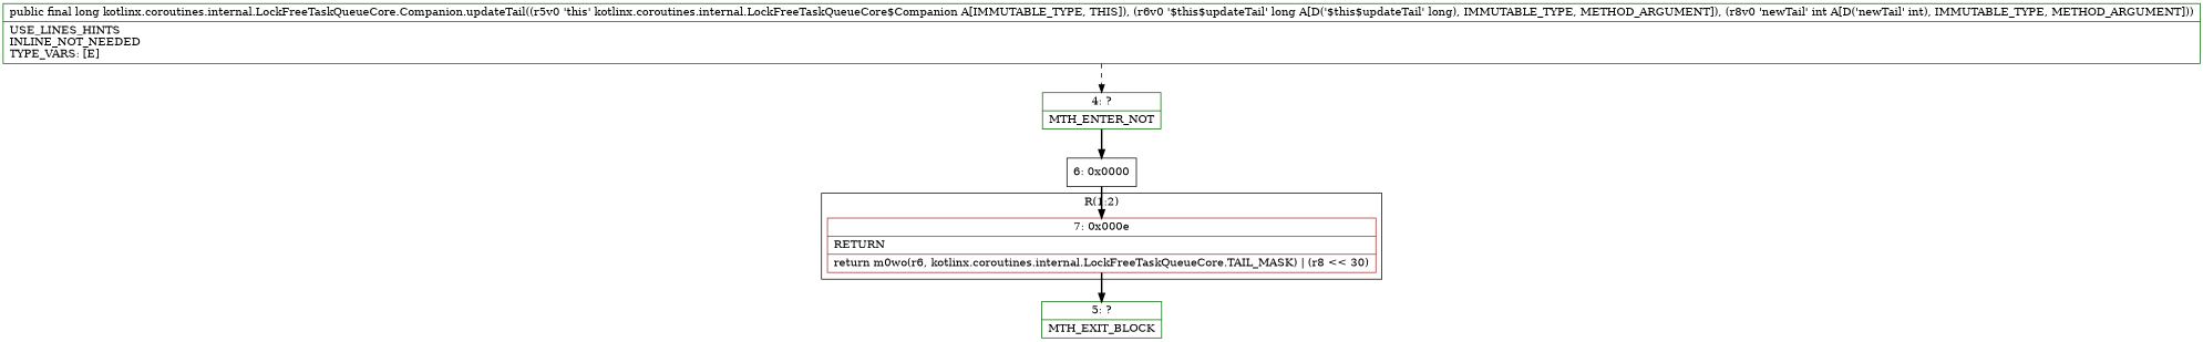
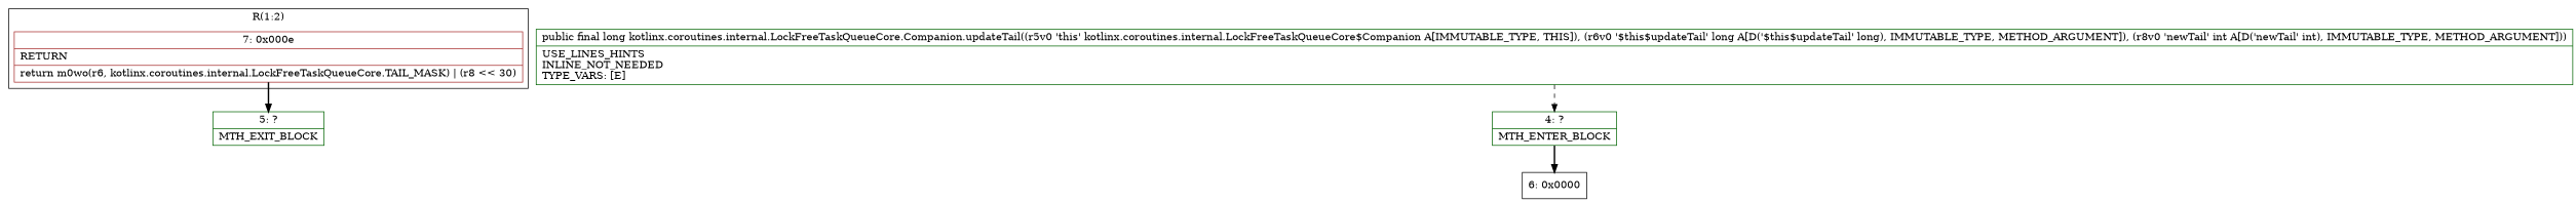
  digraph {
    node [color=darkgreen shape=record]
    edge [style=bold]
    n1 [color=brown label="{7\:\ 0x000e|RETURN\l|return m0wo(r6, kotlinx.coroutines.internal.LockFreeTaskQueueCore.TAIL_MASK) \| (r8 \<\< 30)\l}"]
    n2 [label="{5\:\ ?|MTH_EXIT_BLOCK\l}"]
-   n3 [label="{4\:\ ?|MTH_ENTER_NOT\l}"]
+   n3 [label="{4\:\ ?|MTH_ENTER_BLOCK\l}"]
    n4 [color=black label="{6\:\ 0x0000}"]
    n5 [label="{public final long kotlinx.coroutines.internal.LockFreeTaskQueueCore.Companion.updateTail((r5v0 'this' kotlinx.coroutines.internal.LockFreeTaskQueueCore$Companion A[IMMUTABLE_TYPE, THIS]), (r6v0 '$this$updateTail' long A[D('$this$updateTail' long), IMMUTABLE_TYPE, METHOD_ARGUMENT]), (r8v0 'newTail' int A[D('newTail' int), IMMUTABLE_TYPE, METHOD_ARGUMENT]))  | USE_LINES_HINTS\lINLINE_NOT_NEEDED\lTYPE_VARS: [E]\l}"]
    subgraph cluster_1 {
      label="R(1:2)"
      n1
    }
    n1 -> n2
    n3 -> n4
-   n4 -> n1
    n5 -> n3 [style=dashed]
  }
